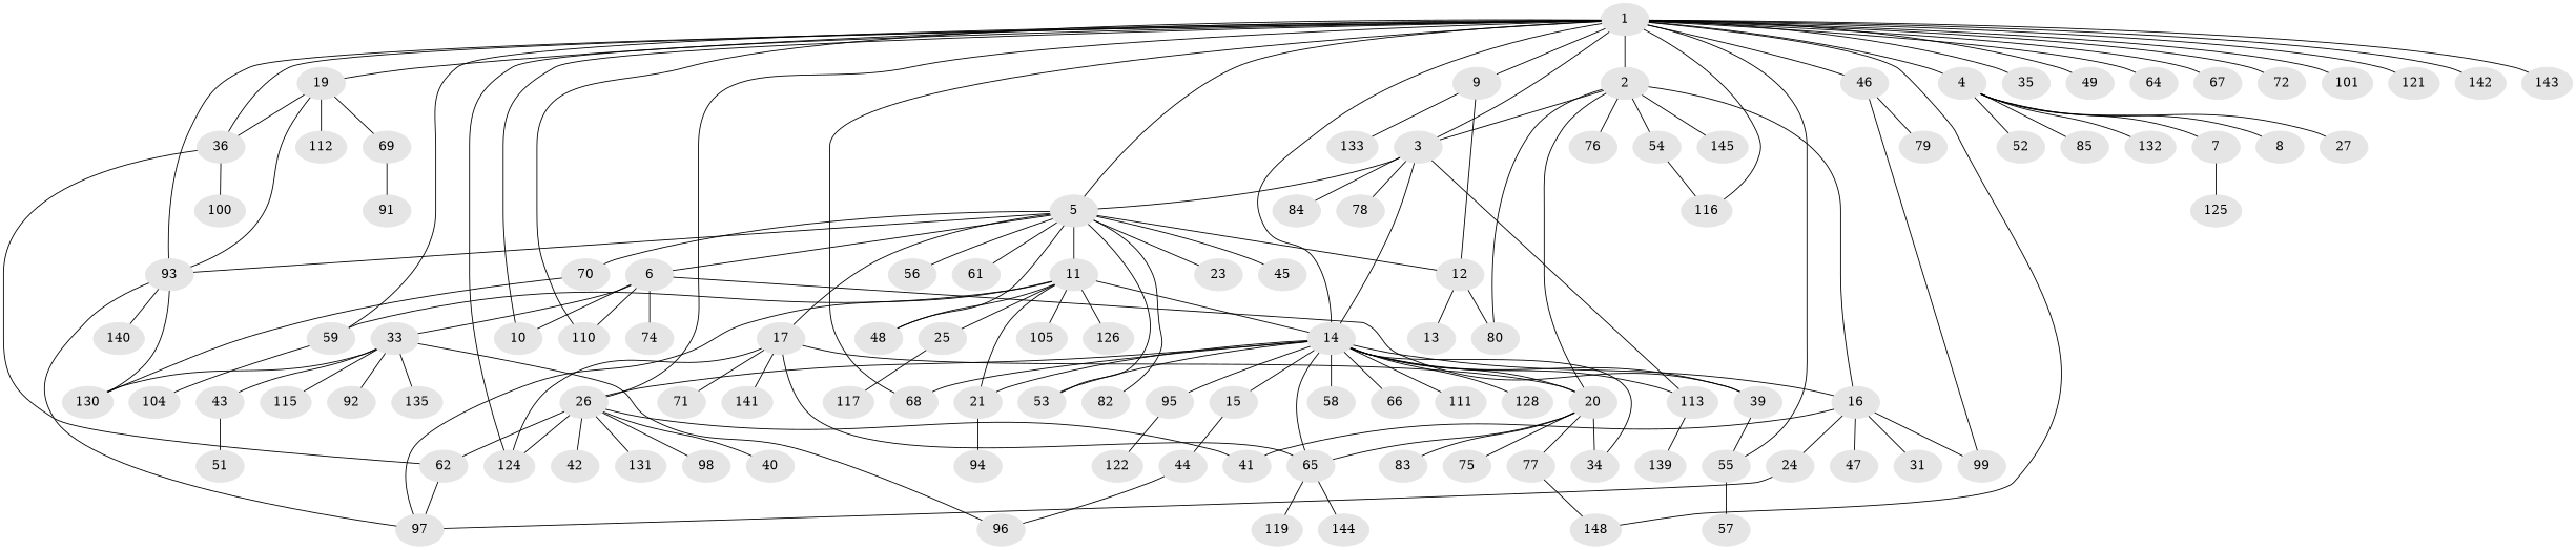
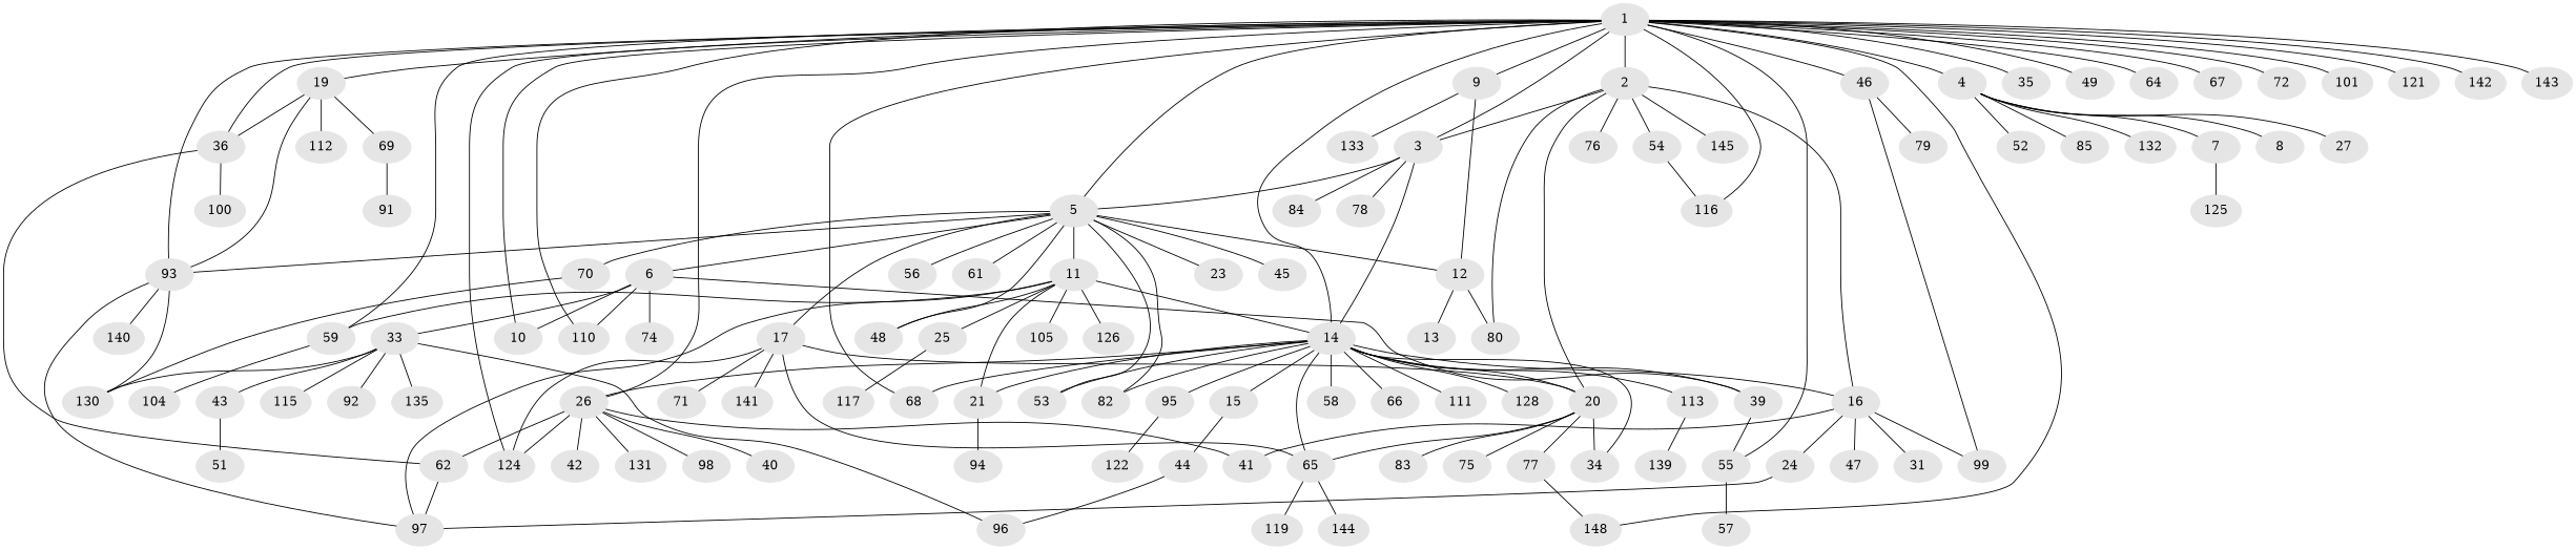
  graph {
    node [color=gray90 style=filled]
    1 [super="+108"]
    2 [super="+107"]
    3
    4 [super="+81"]
    5 [super="+86"]
    9
    10
    14 [super="+63"]
    19 [super="+38"]
    26 [super="+32"]
    35
    36 [super="+138"]
    46
    49
    55
    59
    64
    67
    68 [super="+88"]
    72
    93
    101
    110
    116 [super="+118"]
    121
    124 [super="+134"]
    142
    143
    148
    16 [super="+18"]
    20 [super="+29"]
    54
    76
    80
    145
    78
    84
    113 [super="+123"]
    7 [super="+50"]
    8
    27 [super="+127"]
    52
    85
    132
    6 [super="+60"]
    11 [super="+149"]
    12 [super="+22"]
    17 [super="+28"]
    23
    45 [super="+103"]
    48
    53
    56
    61
    70
    82
    133
    39 [super="+109"]
    21 [super="+87"]
    15
    34
    58
    65 [super="+114"]
    66
    95 [super="+137"]
    111
    128
    69 [super="+89"]
    112
    98
    41
    40
    42
    62
    131
    100 [super="+120"]
    99
    79
    57
    104
    97 [super="+146"]
    130
    140
    24 [super="+30"]
    31
    47
    75
    77
    83
    139
    125
    33 [super="+106"]
    74 [super="+90"]
    25
    105
    126
    13
    71
    141
    43 [super="+136"]
    92
    96
    115
    135
    94
    117
    44 [super="+147"]
    119
    144
    122 [super="+129"]
    91
    51
    1 -- 2
    1 -- 3
    1 -- 4
    1 -- 5
    1 -- 9
    1 -- 10
    1 -- 14
    1 -- 19
    1 -- 26
    1 -- 35
    1 -- 36
    1 -- 46
    1 -- 49
    1 -- 55
    1 -- 59
    1 -- 64
    1 -- 67
    1 -- 68 [weight=2]
    1 -- 72
    1 -- 93
    1 -- 101
    1 -- 110
    1 -- 116
    1 -- 121
    1 -- 124
    1 -- 142
    1 -- 143
    1 -- 148
    2 -- 3
    2 -- 16 [weight=2]
    2 -- 20
    2 -- 54
    2 -- 76
    2 -- 80
    2 -- 145
    3 -- 5
    3 -- 14
    3 -- 78
    3 -- 84
-   3 -- 113
    4 -- 7
    4 -- 8
    4 -- 27
    4 -- 52
    4 -- 85
    4 -- 132
    5 -- 93
    5 -- 6
    5 -- 11
    5 -- 12
    5 -- 17
    5 -- 23
    5 -- 45
    5 -- 48
    5 -- 53
    5 -- 56
    5 -- 61
    5 -- 70
    5 -- 82
    9 -- 12
    9 -- 133
    14 -- 26
    14 -- 68
    14 -- 16
    14 -- 20
    14 -- 113
    14 -- 53
+   14 -- 82
    14 -- 39
    14 -- 21
    14 -- 15
    14 -- 34
    14 -- 58
    14 -- 65
    14 -- 66
    14 -- 95
    14 -- 111
    14 -- 128
    19 -- 36
    19 -- 93
    19 -- 69
    19 -- 112
    26 -- 124
    26 -- 98
    26 -- 41
    26 -- 40
    26 -- 42
    26 -- 62
    26 -- 131
    36 -- 62
    36 -- 100
    46 -- 99
    46 -- 79
    55 -- 57
    59 -- 104
    93 -- 97
    93 -- 130
    93 -- 140
    16 -- 41
    16 -- 99
    16 -- 24
    16 -- 31
    16 -- 47
    20 -- 34
    20 -- 65
    20 -- 75
    20 -- 77
    20 -- 83
    54 -- 116
    113 -- 139
    7 -- 125
    6 -- 10
    6 -- 110
    6 -- 39
    6 -- 33
    6 -- 74
    11 -- 14
    11 -- 59
    11 -- 48
    11 -- 21
    11 -- 97
    11 -- 25
    11 -- 105
    11 -- 126
    12 -- 80
    12 -- 13
    17 -- 124
    17 -- 20
    17 -- 65
    17 -- 71
    17 -- 141
    70 -- 130
    39 -- 55
    21 -- 94
    15 -- 44
    65 -- 119
    65 -- 144
    95 -- 122
    69 -- 91
    62 -- 97
    24 -- 97
    77 -- 148
    33 -- 130
    33 -- 43
    33 -- 92
    33 -- 96
    33 -- 115
    33 -- 135
    25 -- 117
    43 -- 51
    44 -- 96
  }
